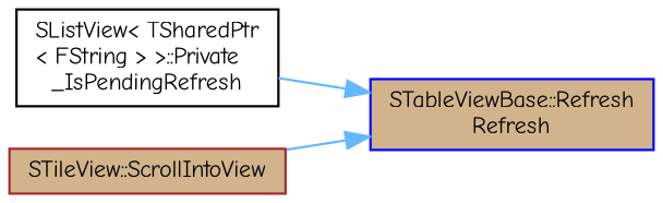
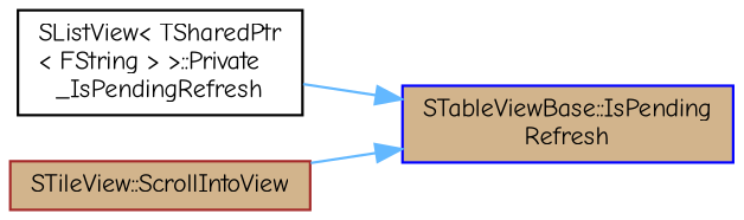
  digraph {
    rankdir=RL
    fontname="Comic Neue"
    node [fillcolor=tan fontname="Comic Neue" fontsize=10 shape=box style=filled]
    edge [color=steelblue1 dir=back fontname="Comic Neue" fontsize=10 labelfontname=Helvetica labelfontsize=10 style=solid]
-   n1 [color=blue fontcolor=black height=0.2 label="STableViewBase::Refresh\lRefresh" width=0.4]
+   n1 [color=blue fontcolor=black height=0.2 label="STableViewBase::IsPending\lRefresh" width=0.4]
    n2 [color=black fillcolor=white height=0.2 label="SListView\< TSharedPtr\l\< FString \> \>::Private\l_IsPendingRefresh" width=0.4]
    n3 [color=brown height=0.2 label="STileView::ScrollIntoView" width=0.4]
    n1 -> n2
    n1 -> n3
  }
